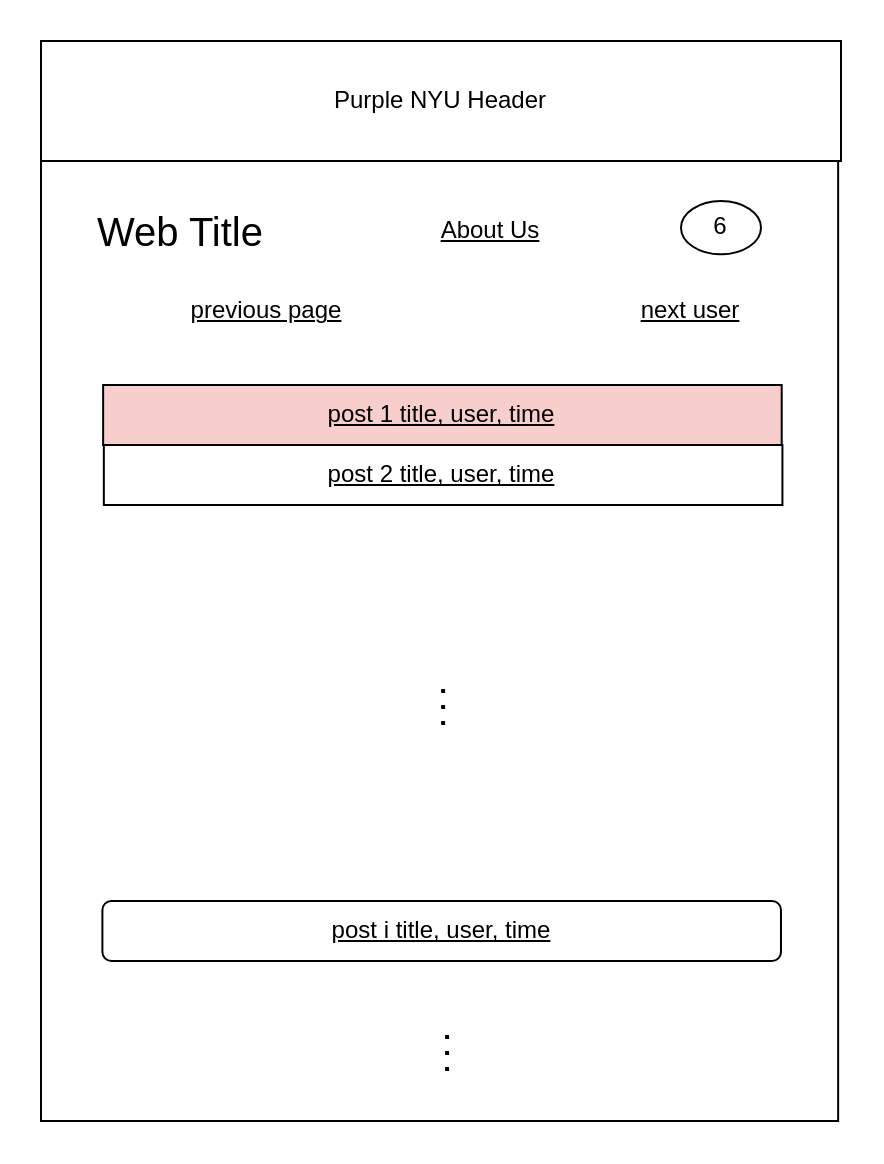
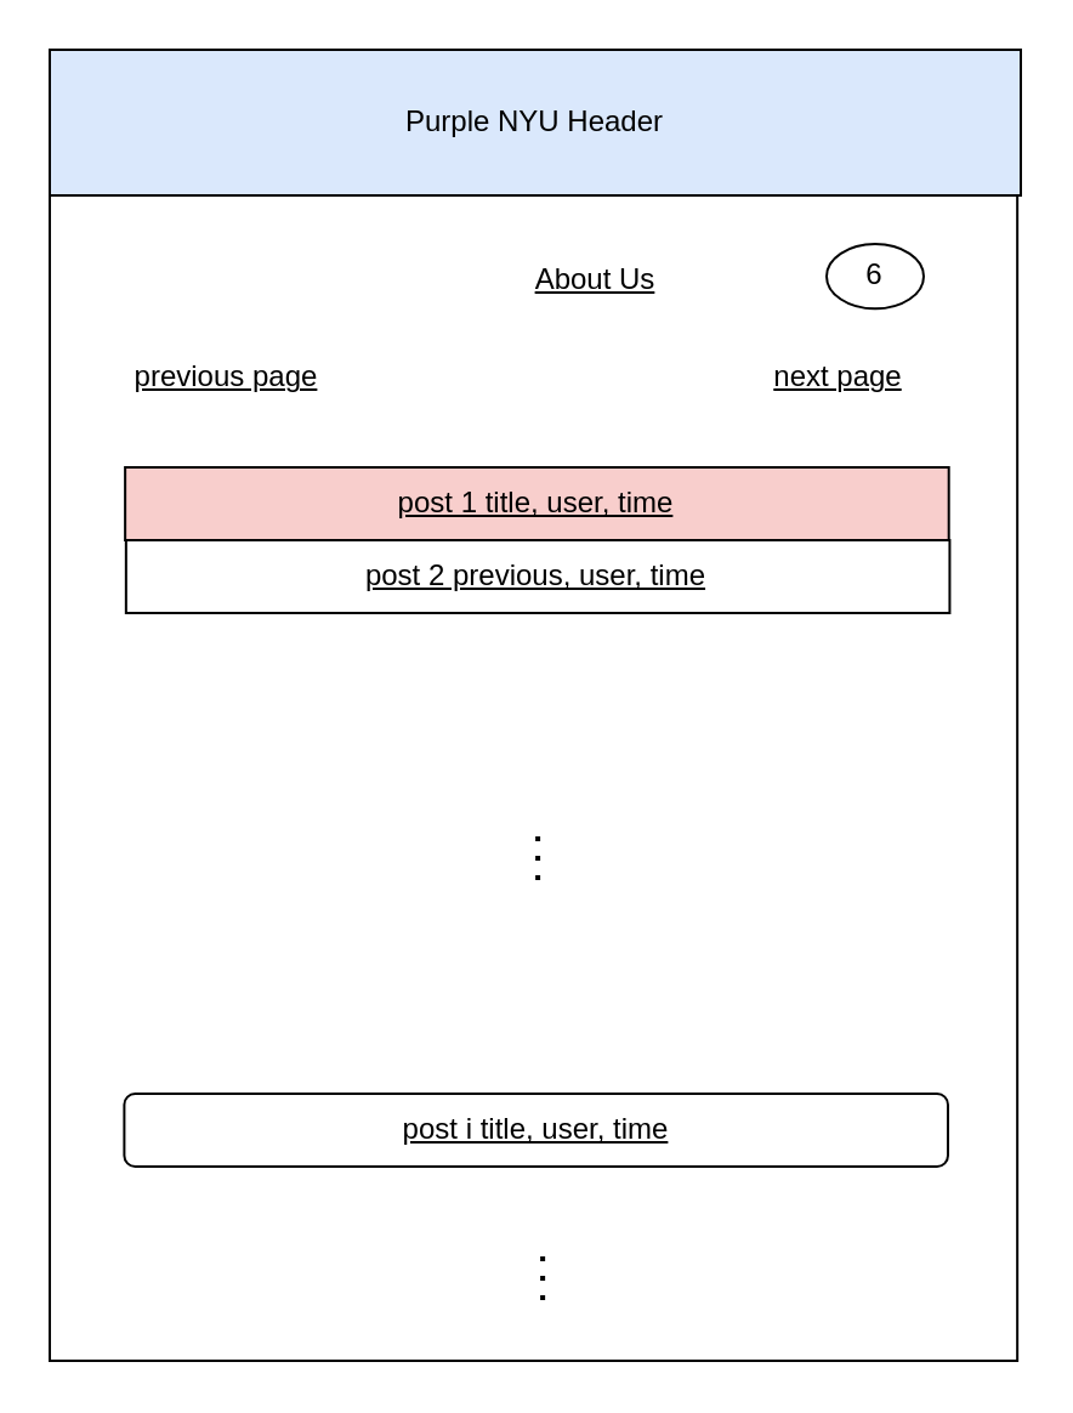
  <mxCell id="0" />
  <mxCell id="1" parent="0" />
  <mxCell id="2" value="" style="rounded=0;whiteSpace=wrap;html=1;" vertex="1" parent="1"><mxGeometry x="20" y="20" width="398.57" height="540" as="geometry" /></mxCell>
  <mxCell id="3" value="&lt;u&gt;post 1 title, user, time&lt;/u&gt;" style="rounded=0;whiteSpace=wrap;html=1;fillColor=#f8cecc;" parent="1" vertex="1"><mxGeometry x="51.06" y="192" width="339.29" height="30" as="geometry" /></mxCell>
- <mxCell id="4" value="&lt;u&gt;post 2 title, user, time&lt;/u&gt;" style="rounded=0;whiteSpace=wrap;html=1;" parent="1" vertex="1"><mxGeometry x="51.42" y="222" width="339.29" height="30" as="geometry" /></mxCell>
+ <mxCell id="4" value="&lt;u&gt;post 2 previous, user, time&lt;/u&gt;" style="rounded=0;whiteSpace=wrap;html=1;" parent="1" vertex="1"><mxGeometry x="51.42" y="222" width="339.29" height="30" as="geometry" /></mxCell>
  <mxCell id="5" value="&lt;u&gt;post i title, user, time&lt;/u&gt;" style="whiteSpace=wrap;html=1;rounded=1;" parent="1" vertex="1"><mxGeometry x="50.7" y="450" width="339.29" height="30" as="geometry" /></mxCell>
  <mxCell id="6" value="" style="endArrow=none;dashed=1;html=1;dashPattern=1 3;strokeWidth=2;rounded=0;" parent="1" edge="1"><mxGeometry width="50" height="50" relative="1" as="geometry"><mxPoint x="221.06" y="344" as="sourcePoint" /><mxPoint x="221.06" y="364" as="targetPoint" /></mxGeometry></mxCell>
  <mxCell id="7" value="" style="endArrow=none;dashed=1;html=1;dashPattern=1 3;strokeWidth=2;rounded=0;" parent="1" edge="1"><mxGeometry width="50" height="50" relative="1" as="geometry"><mxPoint x="223.06" y="517" as="sourcePoint" /><mxPoint x="223.06" y="537" as="targetPoint" /></mxGeometry></mxCell>
- <mxCell id="8" value="&lt;u&gt;previous page&lt;/u&gt;" style="text;html=1;strokeColor=none;fillColor=none;align=center;verticalAlign=middle;whiteSpace=wrap;rounded=0;" parent="1" vertex="1"><mxGeometry x="87.85" y="140" width="90" height="30" as="geometry" /></mxCell>
- <mxCell id="9" value="&lt;u&gt;next user&lt;/u&gt;" style="text;html=1;strokeColor=none;fillColor=none;align=center;verticalAlign=middle;whiteSpace=wrap;rounded=0;" parent="1" vertex="1"><mxGeometry x="299.99" y="140" width="90" height="30" as="geometry" /></mxCell>
- <mxCell id="10" value="Purple NYU Header" style="rounded=0;whiteSpace=wrap;html=1;" vertex="1" parent="1"><mxGeometry x="20" y="20" width="400" height="60" as="geometry" /></mxCell>
- <mxCell id="11" value="Web Title" style="text;html=1;strokeColor=none;fillColor=none;align=center;verticalAlign=middle;whiteSpace=wrap;rounded=0;fontSize=20;" vertex="1" parent="1"><mxGeometry x="40" y="100" width="100" height="30" as="geometry" /></mxCell>
+ <mxCell id="8" value="&lt;u&gt;previous page&lt;/u&gt;" style="text;html=1;strokeColor=none;fillColor=none;align=center;verticalAlign=middle;whiteSpace=wrap;rounded=0;" parent="1" vertex="1"><mxGeometry x="47.85" y="140" width="90" height="30" as="geometry" /></mxCell>
+ <mxCell id="9" value="&lt;u&gt;next page&lt;/u&gt;" style="text;html=1;strokeColor=none;fillColor=none;align=center;verticalAlign=middle;whiteSpace=wrap;rounded=0;" parent="1" vertex="1"><mxGeometry x="299.99" y="140" width="90" height="30" as="geometry" /></mxCell>
+ <mxCell id="10" value="Purple NYU Header" style="rounded=0;whiteSpace=wrap;html=1;fillColor=#dae8fc;" vertex="1" parent="1"><mxGeometry x="20" y="20" width="400" height="60" as="geometry" /></mxCell>
  <mxCell id="12" value="&lt;u&gt;About Us&lt;/u&gt;" style="text;html=1;strokeColor=none;fillColor=none;align=center;verticalAlign=middle;whiteSpace=wrap;rounded=0;fontSize=12;" vertex="1" parent="1"><mxGeometry x="215" y="100" width="60" height="30" as="geometry" /></mxCell>
  <mxCell id="13" value="6" style="ellipse;whiteSpace=wrap;html=1;" vertex="1" parent="1"><mxGeometry x="340" y="100" width="40" height="26.67" as="geometry" /></mxCell>
